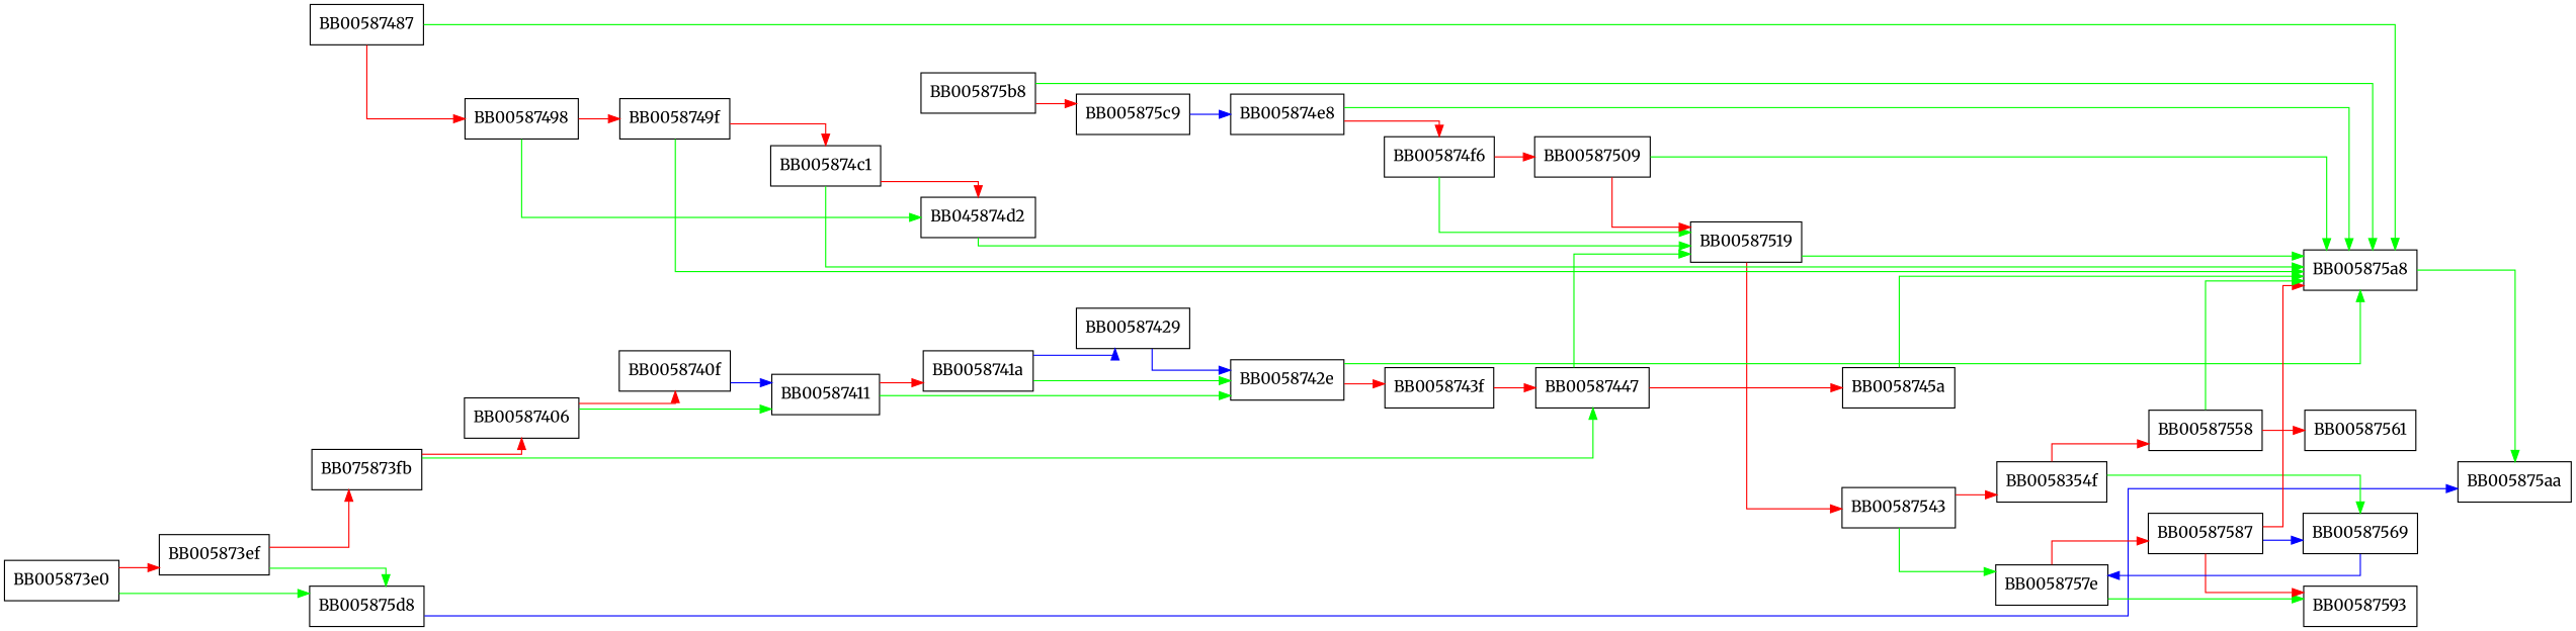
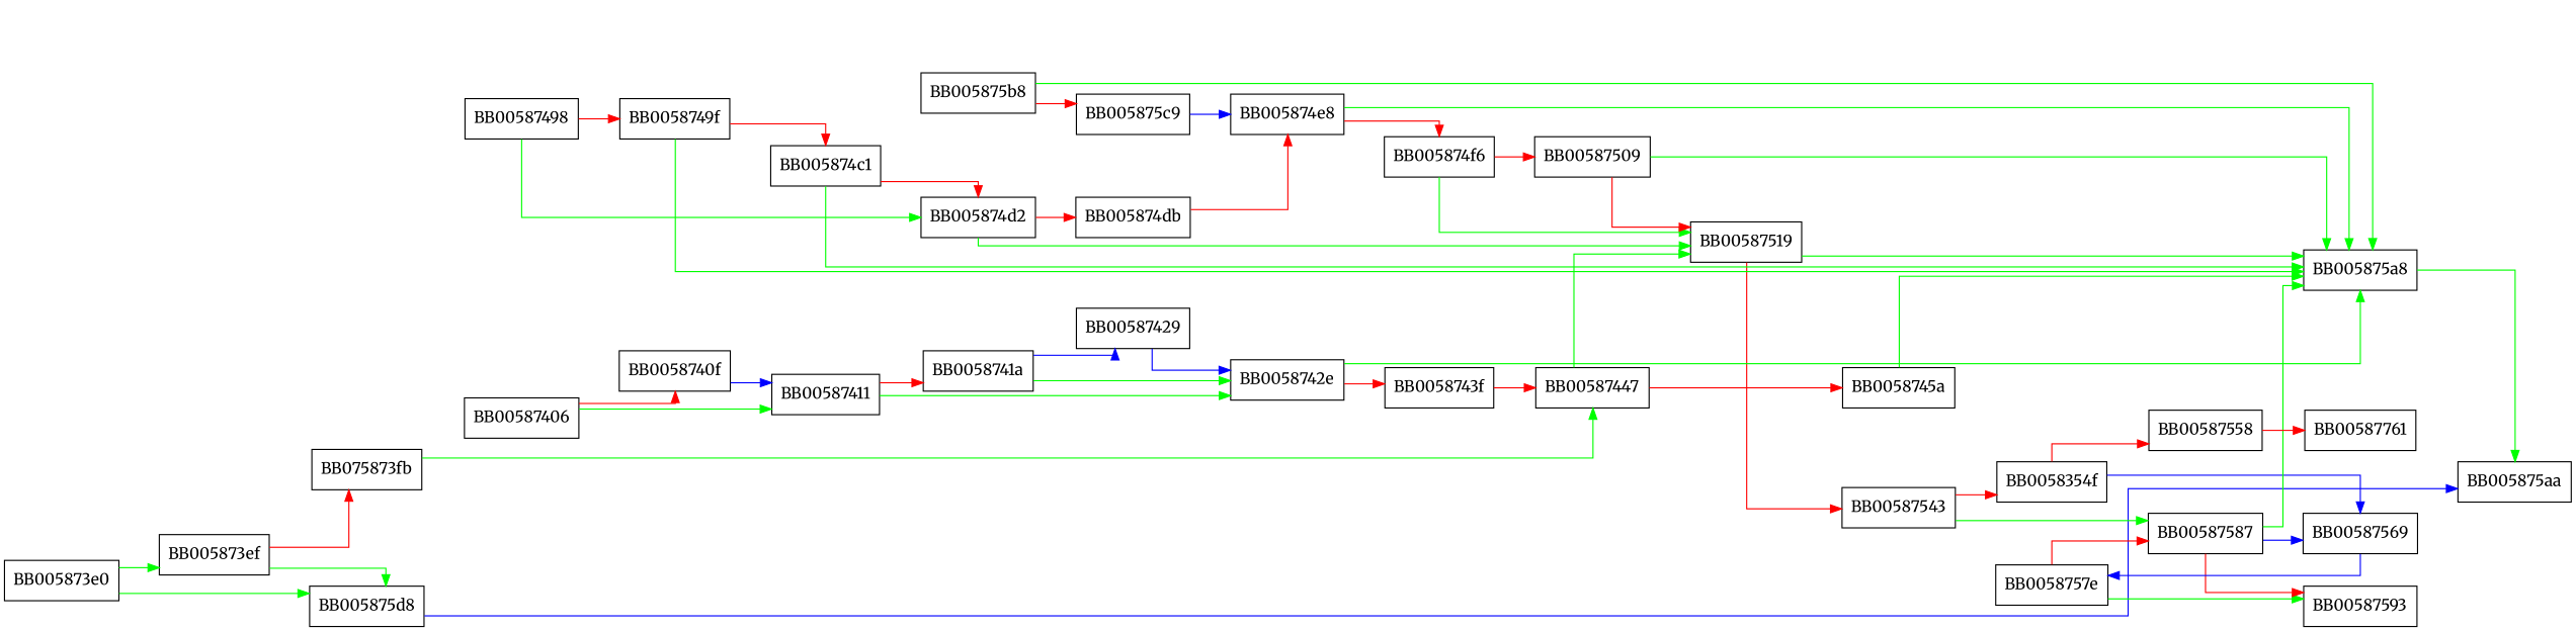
  digraph {
    fontname=Merriweather
    rankdir=LR
    splines=ortho
    node [fontname=Merriweather shape=box]
    edge [color=green fontname=Merriweather]
    BB005873e0
    BB005875d8
    BB005873ef
    BB005875aa
    n5 [label=BB075873fb]
    BB00587447
    BB00587406
    BB00587519
    BB0058745a
    BB00587411
    BB0058740f
    BB005875a8
    BB00587543
    BB0058742e
    BB0058741a
    BB0058743f
    BB00587429
    BB0058757e
    n19 [label=BB0058354f]
-   BB00587487
    BB00587498
-   BB005874d2 [label=BB045874d2]
+   BB005874d2
    BB0058749f
+   BB005874db
    BB005874c1
    BB005874e8
    BB005875b8
    BB005875c9
    BB005874f6
    BB00587509
    BB00587593
    BB00587587
    BB00587569
    BB00587558
-   BB00587561
+   BB00587561 [label=BB00587761]
    BB005873e0 -> BB005875d8
-   BB005873e0 -> BB005873ef [color=red]
+   BB005873e0 -> BB005873ef
    BB005875d8 -> BB005875aa [color=blue]
    BB005873ef -> BB005875d8
    BB005873ef -> n5 [color=red]
    n5 -> BB00587447
-   n5 -> BB00587406 [color=red]
    BB00587447 -> BB00587519
    BB00587447 -> BB0058745a [color=red]
    BB00587406 -> BB00587411
    BB00587406 -> BB0058740f [color=red]
    BB00587519 -> BB005875a8
    BB00587519 -> BB00587543 [color=red]
    BB0058745a -> BB005875a8
    BB00587411 -> BB0058742e
    BB00587411 -> BB0058741a [color=red]
    BB0058740f -> BB00587411 [color=blue]
    BB005875a8 -> BB005875aa
-   BB00587543 -> BB0058757e
+   BB00587543 -> BB00587587
    BB00587543 -> n19 [color=red]
    BB0058742e -> BB005875a8
    BB0058742e -> BB0058743f [color=red]
    BB0058741a -> BB0058742e
    BB0058741a -> BB00587429 [color=blue]
    BB0058743f -> BB00587447 [color=red]
    BB00587429 -> BB0058742e [color=blue]
    BB0058757e -> BB00587593
    BB0058757e -> BB00587587 [color=red]
-   n19 -> BB00587569
+   n19 -> BB00587569 [color=blue]
    n19 -> BB00587558 [color=red]
-   BB00587487 -> BB005875a8
-   BB00587487 -> BB00587498 [color=red]
    BB00587498 -> BB005874d2
    BB00587498 -> BB0058749f [color=red]
    BB005874d2 -> BB00587519
+   BB005874d2 -> BB005874db [color=red]
    BB0058749f -> BB005875a8
    BB0058749f -> BB005874c1 [color=red]
+   BB005874db -> BB005874e8 [color=red]
    BB005874c1 -> BB005875a8
    BB005874c1 -> BB005874d2 [color=red]
    BB005874e8 -> BB005875a8
    BB005874e8 -> BB005874f6 [color=red]
    BB005875b8 -> BB005875a8
    BB005875b8 -> BB005875c9 [color=red]
    BB005875c9 -> BB005874e8 [color=blue]
    BB005874f6 -> BB00587519
    BB005874f6 -> BB00587509 [color=red]
    BB00587509 -> BB00587519 [color=red]
    BB00587509 -> BB005875a8
-   BB00587587 -> BB005875a8 [color=red]
+   BB00587587 -> BB005875a8
    BB00587587 -> BB00587593 [color=red]
    BB00587587 -> BB00587569 [color=blue]
    BB00587569 -> BB0058757e [color=blue]
-   BB00587558 -> BB005875a8
    BB00587558 -> BB00587561 [color=red]
  }
